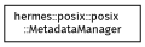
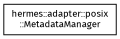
  digraph {
    rankdir=LR
    fontname="Fira Sans"
-   n1 [color=black fillcolor=white fontname="Fira Sans" fontsize=10 height=0.2 label="hermes::posix::posix\l::MetadataManager" shape=record style=filled width=0.4]
+   n1 [color=black fillcolor=white fontname="Fira Sans" fontsize=10 height=0.2 label="hermes::adapter::posix\l::MetadataManager" shape=record style=filled width=0.4]
  }
